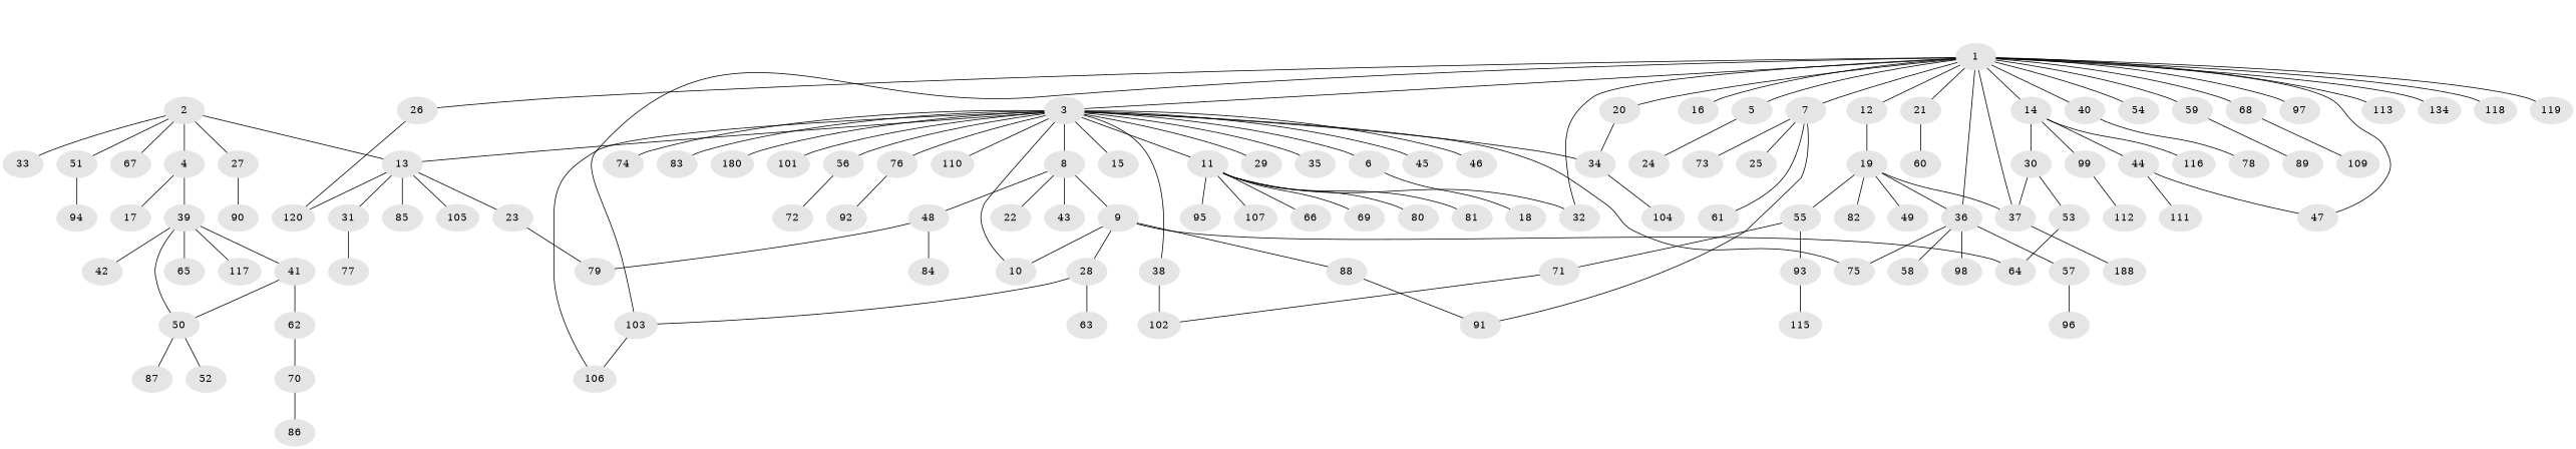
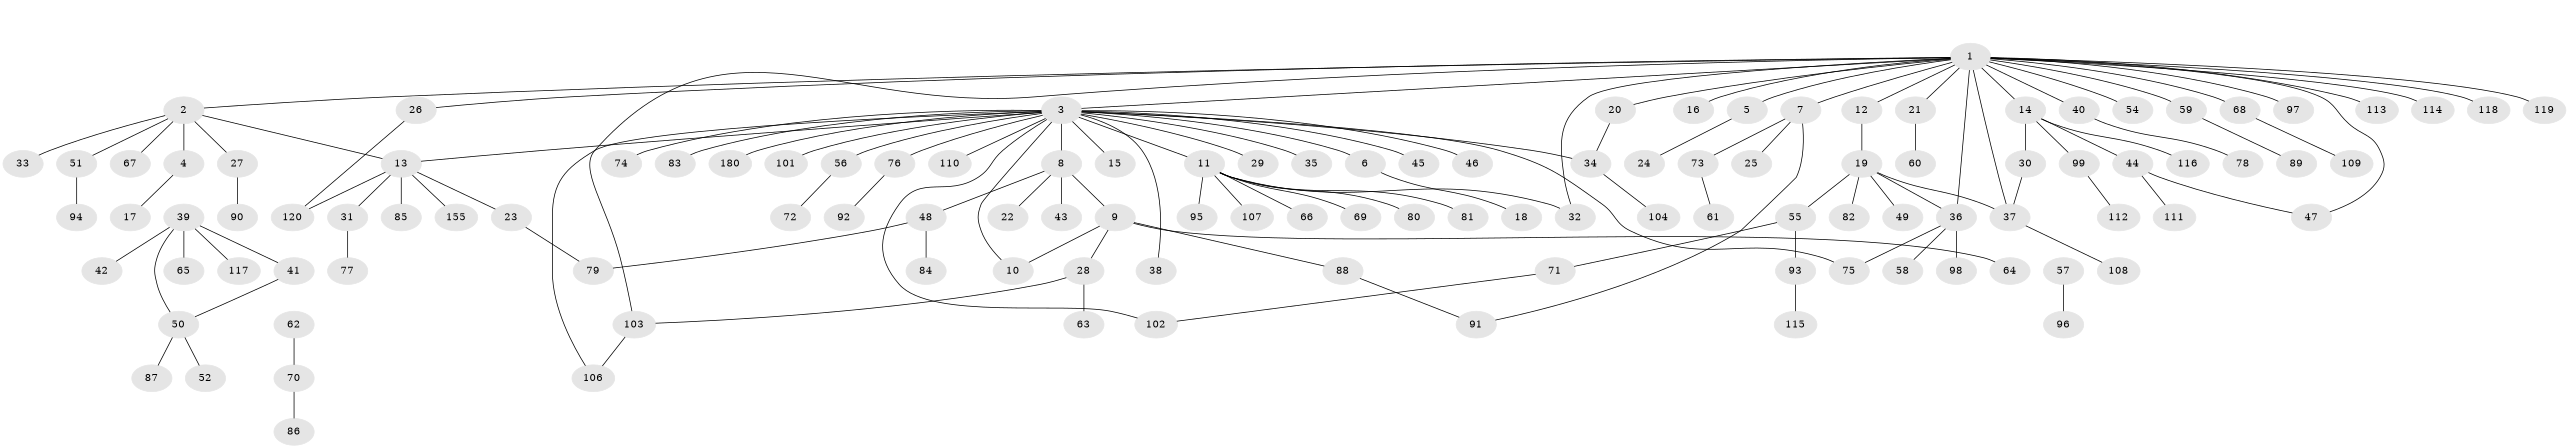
  graph {
    node [color=gray90 style=filled]
    1
    2
    3
    5
    7
    12
    14
    16
    20
    21
    26
    32
    36
    37
    40
    47
    54
    59
    68
    97
    103
    113
-   114 [label=134]
+   114
    118
    119
    4
    13
    27
    33
    51
    67
    6
    8
    10
    11
    15
    29
    34
    35
    38
    45
    46
    56
    74
    75
    76
    83
    n48 [label=180]
    101
    102
    106
    110
    24
    25
    61
    73
    91
    19
    30
    44
    99
    116
    60
    120
    57
    58
    98
-   108 [label=188]
+   108
    78
    89
    109
    17
    39
    23
    31
    85
-   105
+   105 [label=155]
    90
    94
    18
    9
    22
    43
    48
    66
    69
    80
    81
    95
    107
    104
    72
    92
    41
    42
    50
    65
    117
    28
    64
    88
    79
    84
    63
    49
    55
    82
    77
-   53
    111
    112
    71
    93
    96
    62
    52
    87
    70
    115
    86
+   1 -- 2
    1 -- 3
    1 -- 5
    1 -- 7
    1 -- 12
    1 -- 14
    1 -- 16
    1 -- 20
    1 -- 21
    1 -- 26
    1 -- 32
    1 -- 36
    1 -- 37
    1 -- 40
    1 -- 47
    1 -- 54
    1 -- 59
    1 -- 68
    1 -- 97
    1 -- 103
    1 -- 113
    1 -- 114
    1 -- 118
    1 -- 119
    2 -- 4
    2 -- 13
    2 -- 27
    2 -- 33
    2 -- 51
    2 -- 67
    3 -- 13
    3 -- 6
    3 -- 8
    3 -- 10
    3 -- 11
    3 -- 15
    3 -- 29
    3 -- 34
    3 -- 35
    3 -- 38
    3 -- 45
    3 -- 46
    3 -- 56
    3 -- 74
    3 -- 75
    3 -- 76
    3 -- 83
    3 -- n48
    3 -- 101
-   38 -- 102
+   3 -- 102
    3 -- 106
    3 -- 110
    5 -- 24
    7 -- 25
-   7 -- 61
+   73 -- 61
    7 -- 73
    7 -- 91
    12 -- 19
    14 -- 30
    14 -- 44
    14 -- 99
    14 -- 116
    20 -- 34
    21 -- 60
    26 -- 120
    36 -- 75
-   36 -- 57
    36 -- 58
    36 -- 98
    37 -- 108
    40 -- 78
    59 -- 89
    68 -- 109
    103 -- 106
    4 -- 17
-   4 -- 39
    13 -- 120
    13 -- 23
    13 -- 31
    13 -- 85
    13 -- 105
    27 -- 90
    51 -- 94
    6 -- 18
    8 -- 9
    8 -- 22
    8 -- 43
    8 -- 48
    11 -- 32
    11 -- 66
    11 -- 69
    11 -- 80
    11 -- 81
    11 -- 95
    11 -- 107
    34 -- 104
    56 -- 72
    76 -- 92
    19 -- 36
    19 -- 37
    19 -- 49
    19 -- 55
    19 -- 82
    30 -- 37
-   30 -- 53
    44 -- 47
    44 -- 111
    99 -- 112
    57 -- 96
    39 -- 41
    39 -- 42
    39 -- 50
    39 -- 65
    39 -- 117
    23 -- 79
    31 -- 77
    9 -- 10
    9 -- 28
    9 -- 64
    9 -- 88
    48 -- 79
    48 -- 84
    41 -- 50
-   41 -- 62
    50 -- 52
    50 -- 87
    28 -- 103
    28 -- 63
    88 -- 91
    55 -- 71
    55 -- 93
-   53 -- 64
    71 -- 102
    93 -- 115
    62 -- 70
    70 -- 86
  }
